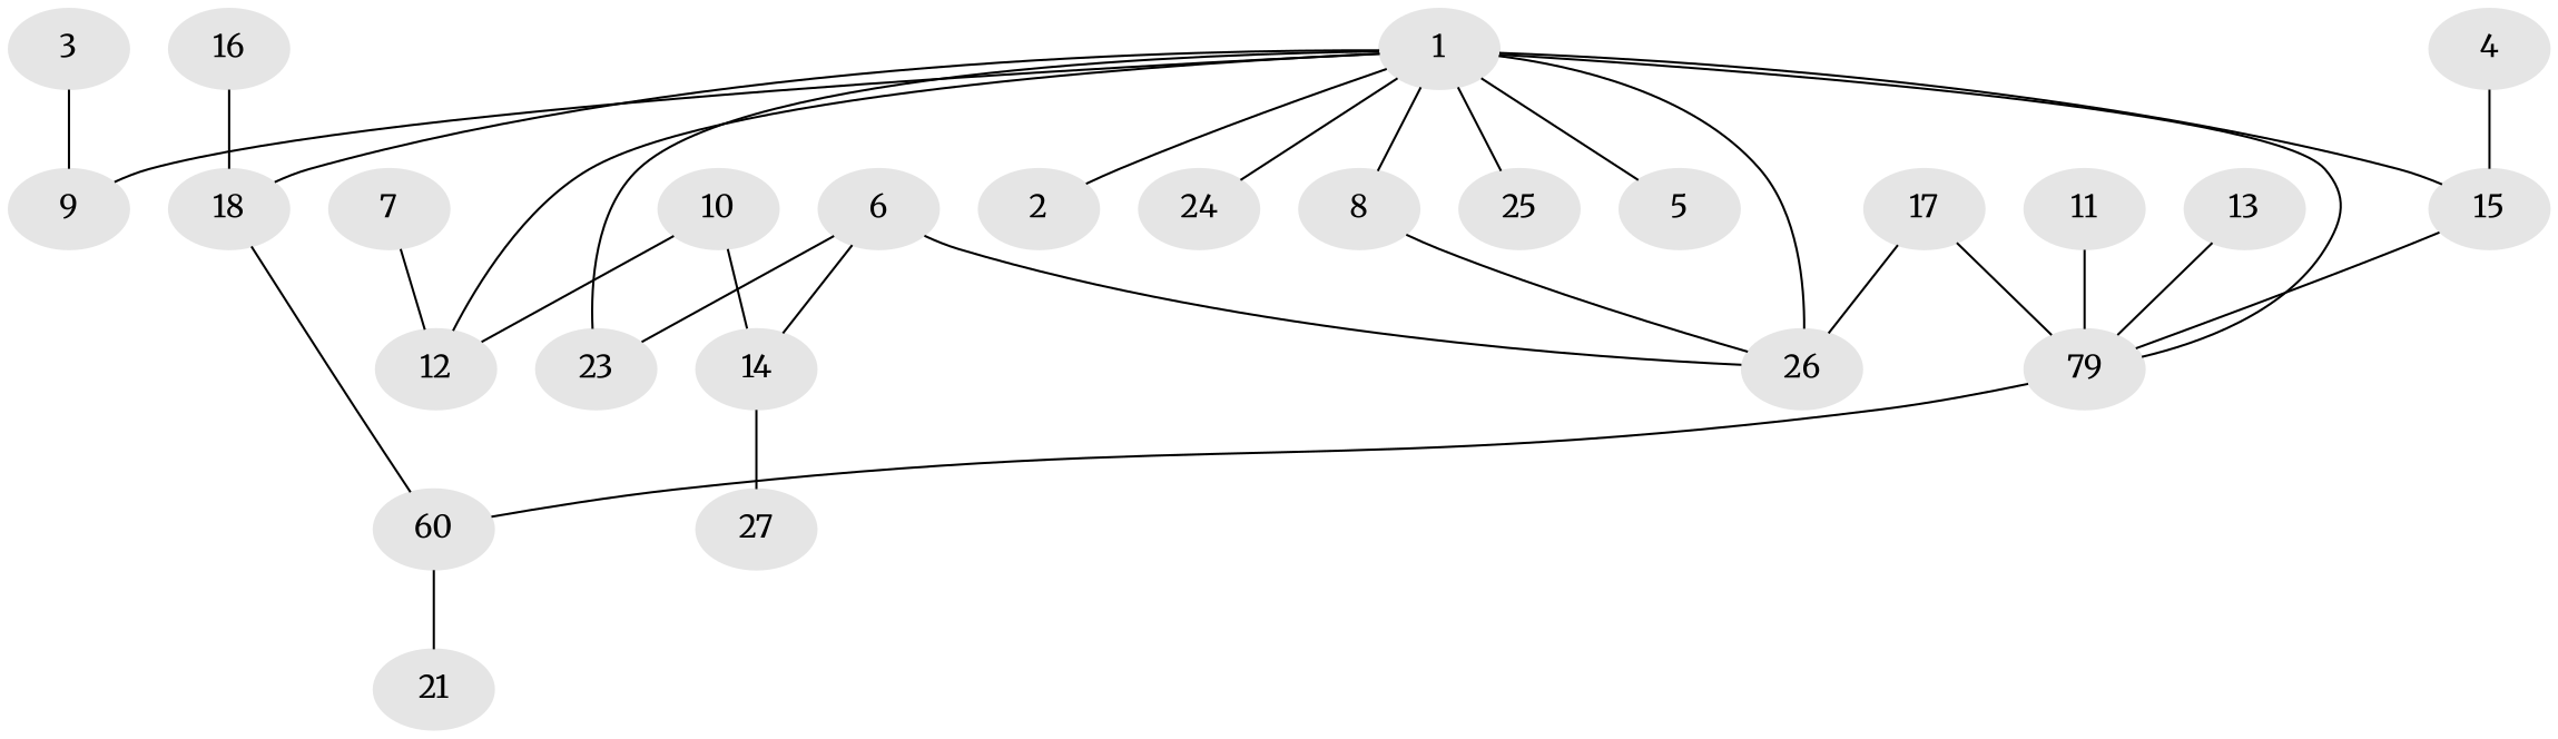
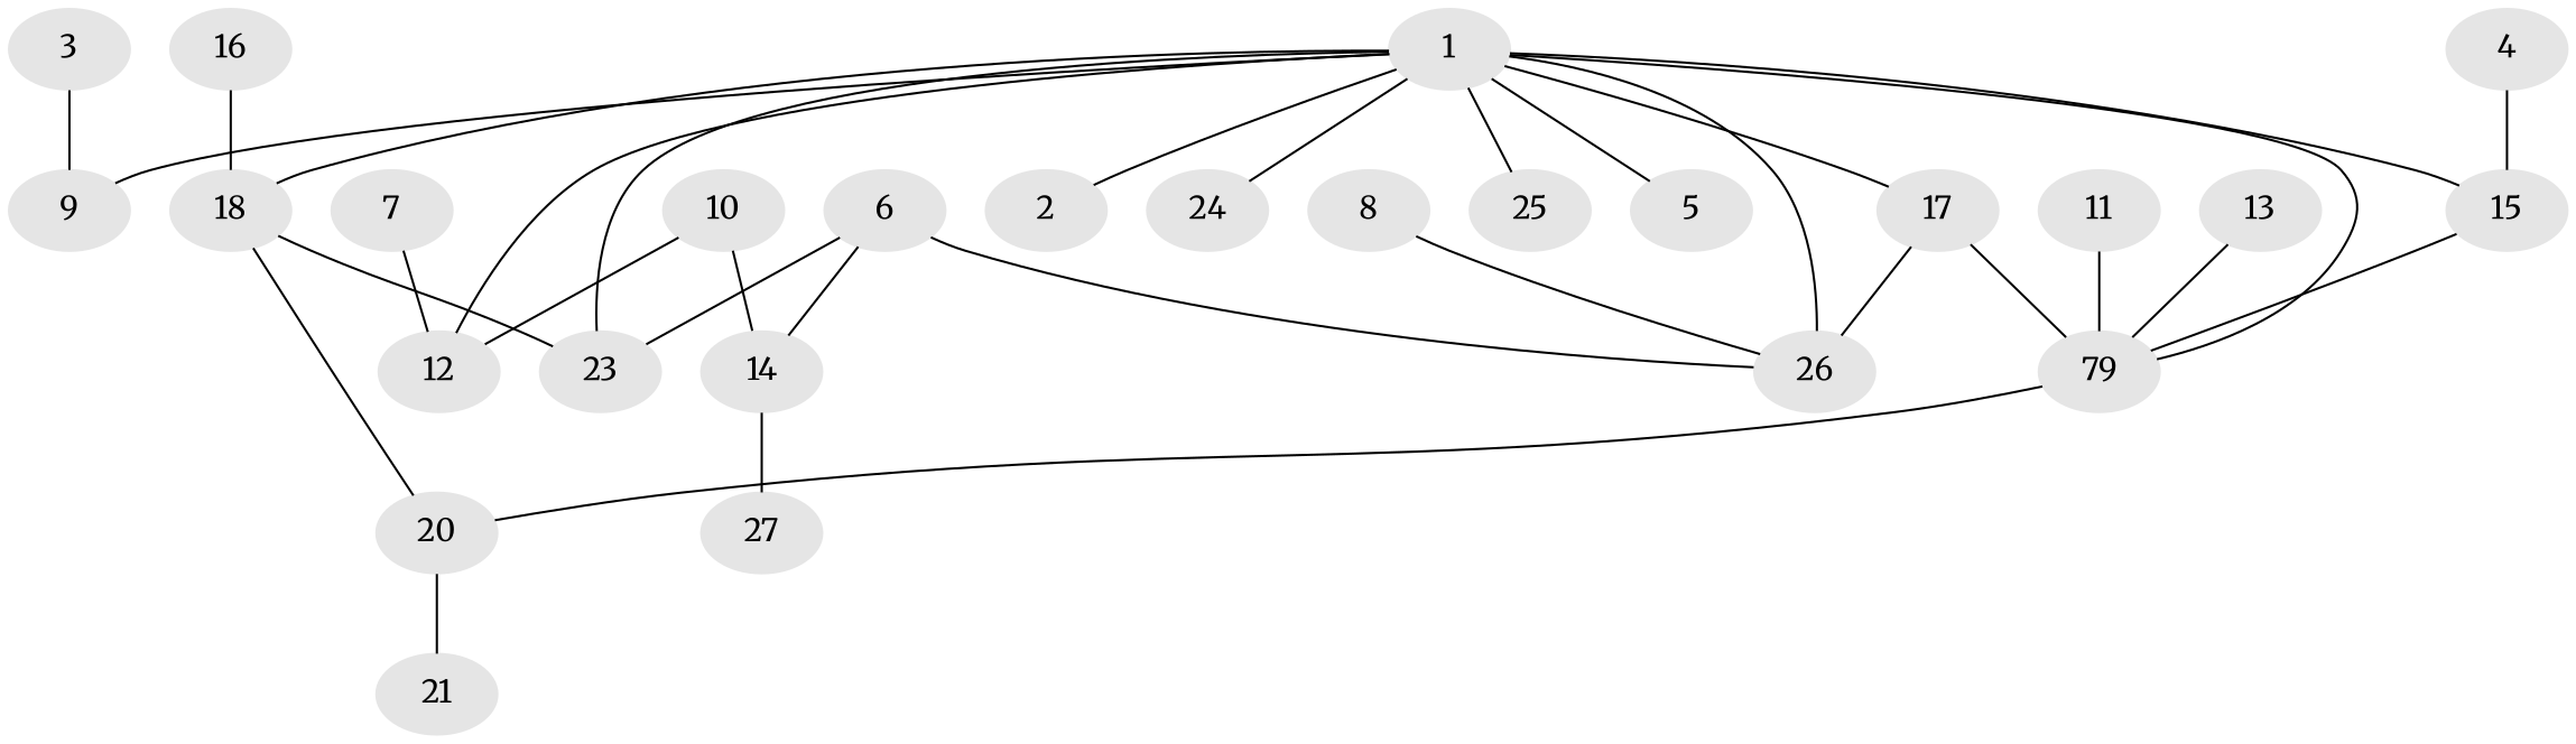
  graph {
    fontname=Merriweather
    node [color=gray90 fontname=Merriweather style=filled]
    edge [fontname=Merriweather weight=1.0]
    1
    2
    5
    9
    12
    15
    17
    18
    n9 [label=79]
    23
    24
    25
    26
    14
    27
-   20 [label=60]
+   20
    3
    4
    6
    7
    8
    10
    16
    11
    13
    21
    1 -- 2
    1 -- 5
    1 -- 9
    1 -- 12
    1 -- 15
-   1 -- 8 [weight=2.0]
+   1 -- 17 [weight=2.0]
    1 -- 18
    1 -- n9
    1 -- 23
    1 -- 24
    1 -- 25
    1 -- 26 [weight=2.0]
    15 -- n9
    17 -- n9
    17 -- 26
+   18 -- 23
    18 -- 20
    n9 -- 20
    14 -- 27
    20 -- 21
    3 -- 9
    4 -- 15
    6 -- 23
    6 -- 26
    6 -- 14
    7 -- 12
    8 -- 26
    10 -- 12
    10 -- 14 [weight=2.0]
    16 -- 18
    11 -- n9 [weight=2.0]
    13 -- n9
  }
